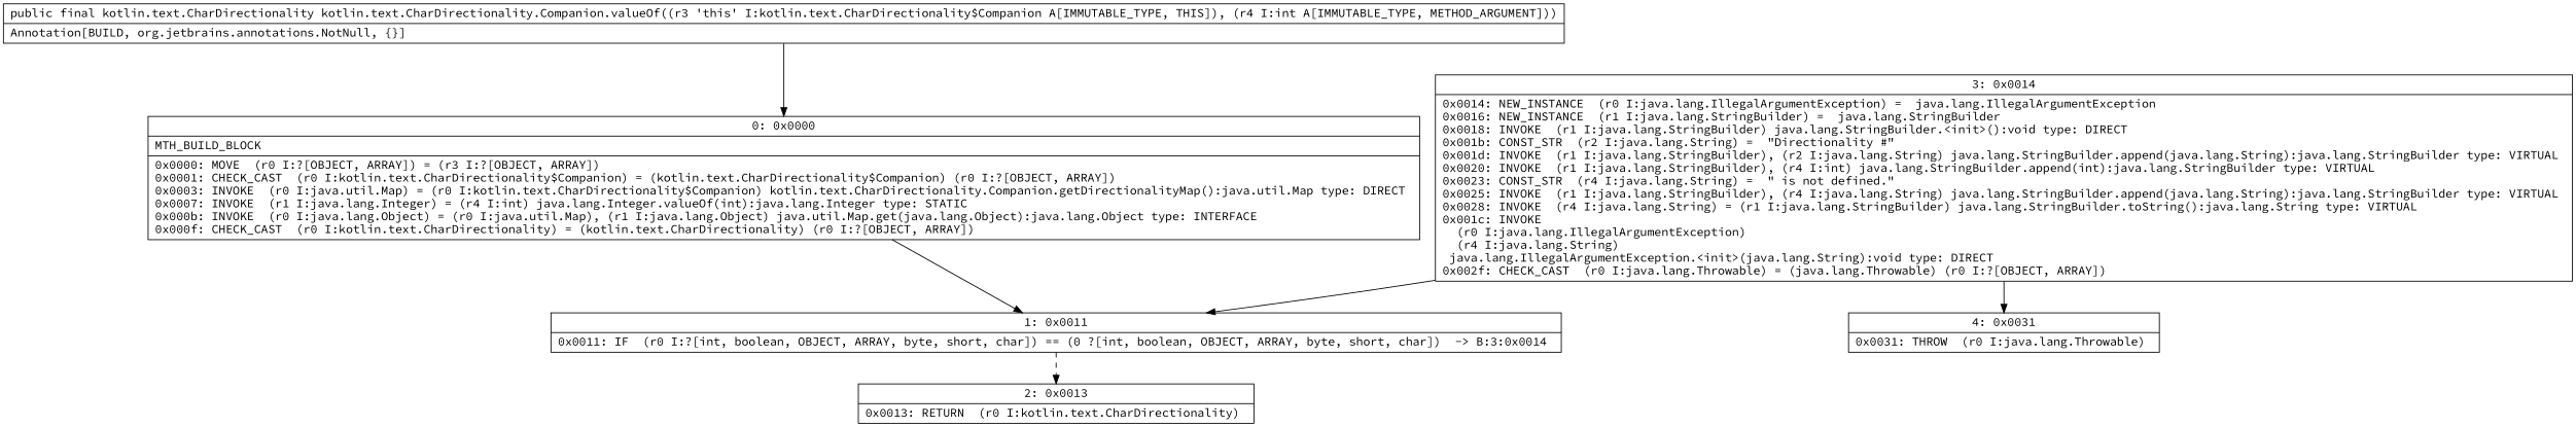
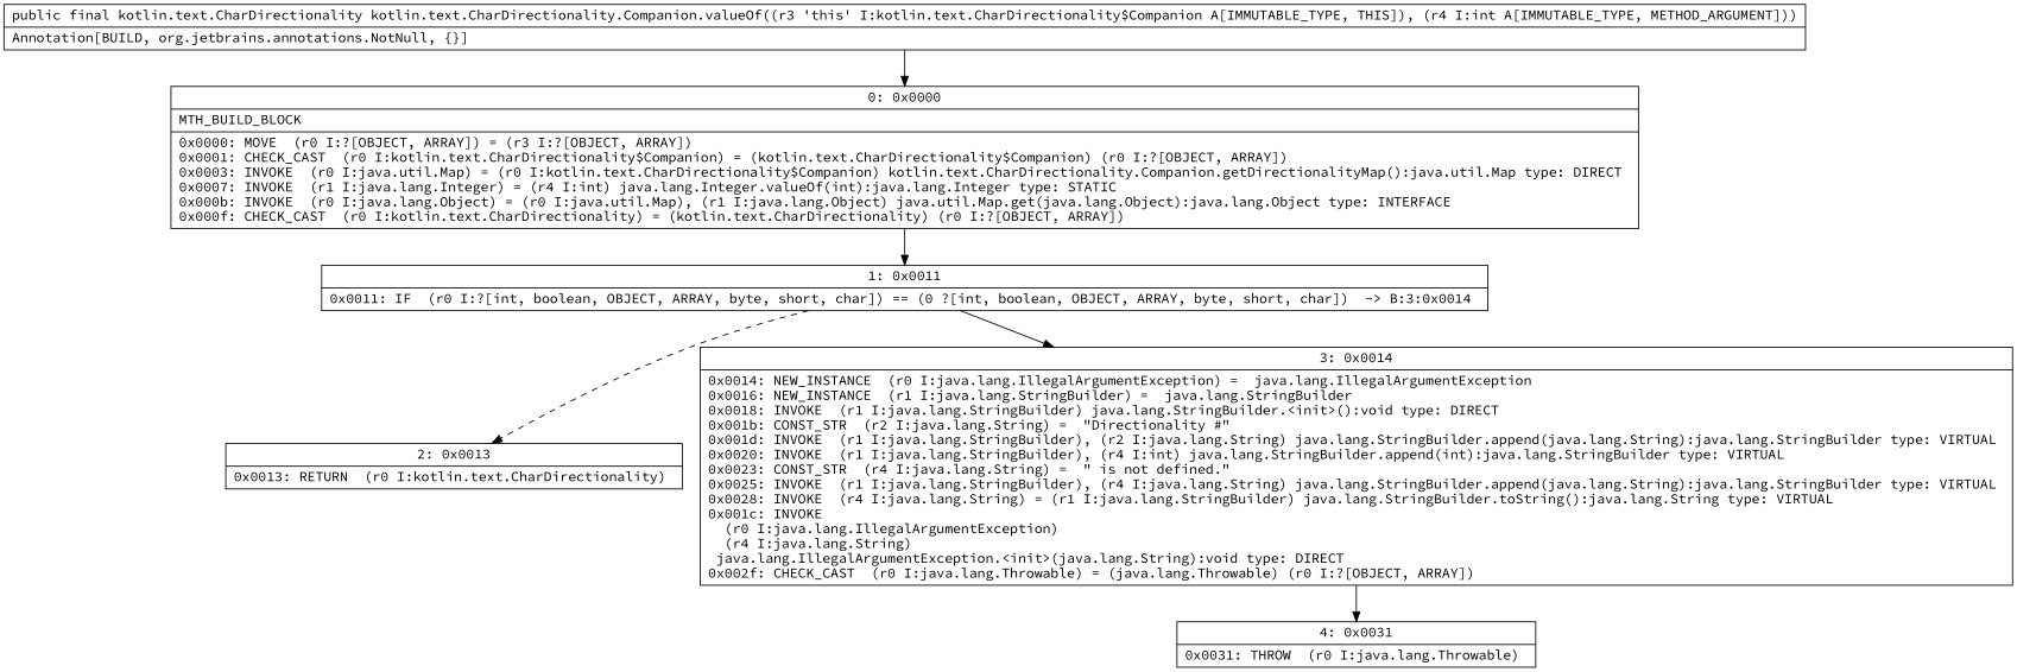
  digraph {
    fontname="Source Code Pro"
    node [fontname="Source Code Pro" shape=record]
    edge [fontname="Source Code Pro"]
    n1 [label="{0\:\ 0x0000|MTH_BUILD_BLOCK\l|0x0000: MOVE  (r0 I:?[OBJECT, ARRAY]) = (r3 I:?[OBJECT, ARRAY]) \l0x0001: CHECK_CAST  (r0 I:kotlin.text.CharDirectionality$Companion) = (kotlin.text.CharDirectionality$Companion) (r0 I:?[OBJECT, ARRAY]) \l0x0003: INVOKE  (r0 I:java.util.Map) = (r0 I:kotlin.text.CharDirectionality$Companion) kotlin.text.CharDirectionality.Companion.getDirectionalityMap():java.util.Map type: DIRECT \l0x0007: INVOKE  (r1 I:java.lang.Integer) = (r4 I:int) java.lang.Integer.valueOf(int):java.lang.Integer type: STATIC \l0x000b: INVOKE  (r0 I:java.lang.Object) = (r0 I:java.util.Map), (r1 I:java.lang.Object) java.util.Map.get(java.lang.Object):java.lang.Object type: INTERFACE \l0x000f: CHECK_CAST  (r0 I:kotlin.text.CharDirectionality) = (kotlin.text.CharDirectionality) (r0 I:?[OBJECT, ARRAY]) \l}"]
    n2 [label="{1\:\ 0x0011|0x0011: IF  (r0 I:?[int, boolean, OBJECT, ARRAY, byte, short, char]) == (0 ?[int, boolean, OBJECT, ARRAY, byte, short, char])  \-\> B:3:0x0014 \l}"]
    n3 [label="{2\:\ 0x0013|0x0013: RETURN  (r0 I:kotlin.text.CharDirectionality) \l}"]
    n4 [label="{3\:\ 0x0014|0x0014: NEW_INSTANCE  (r0 I:java.lang.IllegalArgumentException) =  java.lang.IllegalArgumentException \l0x0016: NEW_INSTANCE  (r1 I:java.lang.StringBuilder) =  java.lang.StringBuilder \l0x0018: INVOKE  (r1 I:java.lang.StringBuilder) java.lang.StringBuilder.\<init\>():void type: DIRECT \l0x001b: CONST_STR  (r2 I:java.lang.String) =  \"Directionality #\" \l0x001d: INVOKE  (r1 I:java.lang.StringBuilder), (r2 I:java.lang.String) java.lang.StringBuilder.append(java.lang.String):java.lang.StringBuilder type: VIRTUAL \l0x0020: INVOKE  (r1 I:java.lang.StringBuilder), (r4 I:int) java.lang.StringBuilder.append(int):java.lang.StringBuilder type: VIRTUAL \l0x0023: CONST_STR  (r4 I:java.lang.String) =  \" is not defined.\" \l0x0025: INVOKE  (r1 I:java.lang.StringBuilder), (r4 I:java.lang.String) java.lang.StringBuilder.append(java.lang.String):java.lang.StringBuilder type: VIRTUAL \l0x0028: INVOKE  (r4 I:java.lang.String) = (r1 I:java.lang.StringBuilder) java.lang.StringBuilder.toString():java.lang.String type: VIRTUAL \l0x001c: INVOKE  \l  (r0 I:java.lang.IllegalArgumentException)\l  (r4 I:java.lang.String)\l java.lang.IllegalArgumentException.\<init\>(java.lang.String):void type: DIRECT \l0x002f: CHECK_CAST  (r0 I:java.lang.Throwable) = (java.lang.Throwable) (r0 I:?[OBJECT, ARRAY]) \l}"]
    n5 [label="{4\:\ 0x0031|0x0031: THROW  (r0 I:java.lang.Throwable) \l}"]
    n6 [label="{public final kotlin.text.CharDirectionality kotlin.text.CharDirectionality.Companion.valueOf((r3 'this' I:kotlin.text.CharDirectionality$Companion A[IMMUTABLE_TYPE, THIS]), (r4 I:int A[IMMUTABLE_TYPE, METHOD_ARGUMENT]))  | Annotation[BUILD, org.jetbrains.annotations.NotNull, \{\}]\l}"]
    n1 -> n2
    n2 -> n3 [style=dashed]
-   n4 -> n2
+   n2 -> n4
    n4 -> n5
    n6 -> n1
  }
